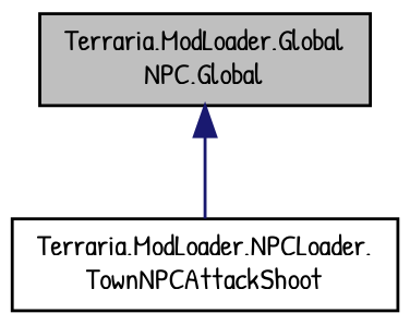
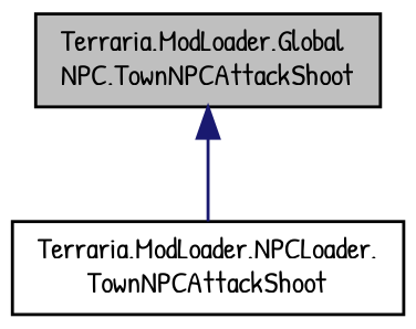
  digraph {
    rankdir=TB
    fontname="Patrick Hand"
    node [color=black fontname="Patrick Hand" fontsize=10 shape=record style=filled]
-   n1 [fillcolor=grey75 fontcolor=black height=0.2 label="Terraria.ModLoader.Global\lNPC.Global" width=0.4]
+   n1 [fillcolor=grey75 fontcolor=black height=0.2 label="Terraria.ModLoader.Global\lNPC.TownNPCAttackShoot" width=0.4]
    n2 [fillcolor=white height=0.2 label="Terraria.ModLoader.NPCLoader.\lTownNPCAttackShoot" width=0.4]
    n1 -> n2 [color=midnightblue dir=back fontname="Patrick Hand" fontsize=10 labelfontname=Helvetica labelfontsize=10 style=solid]
  }
